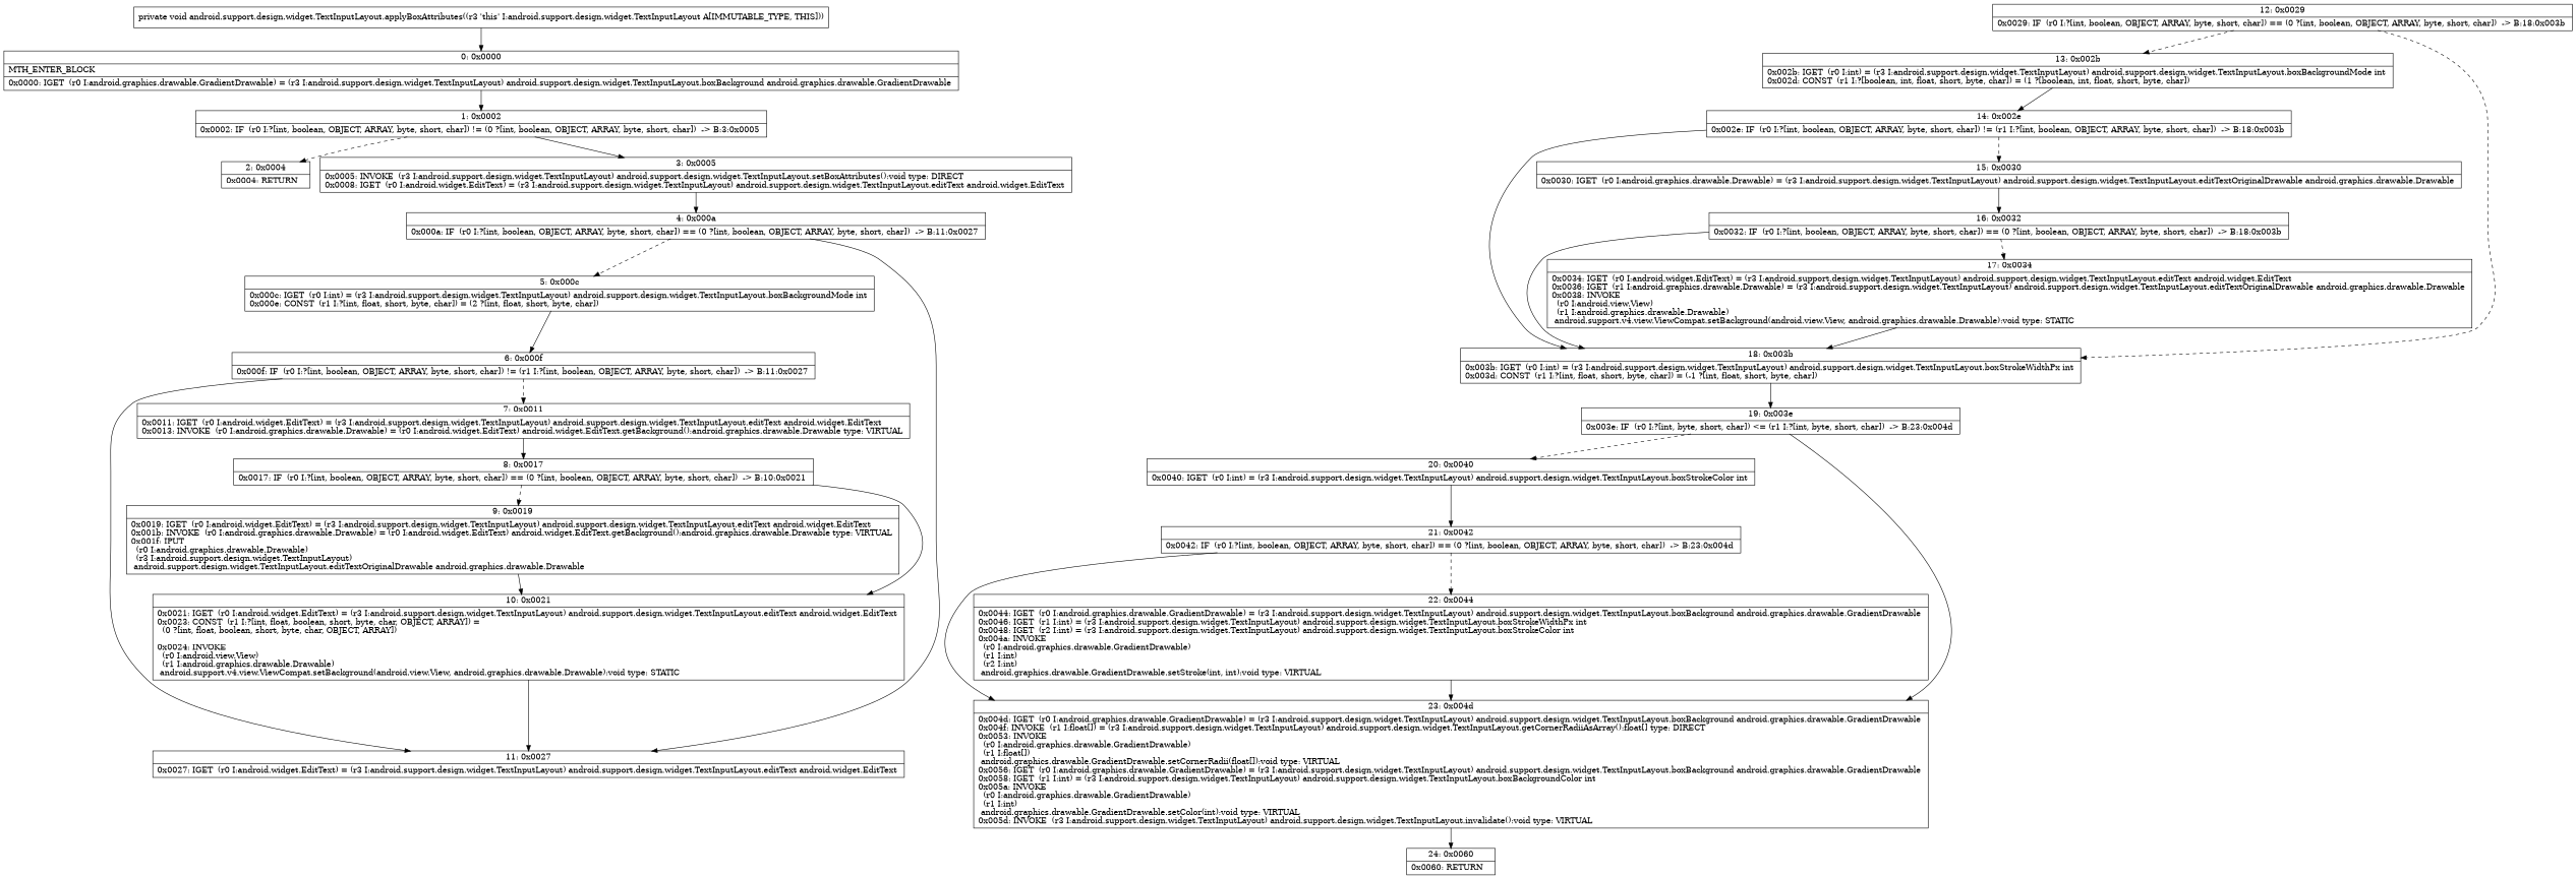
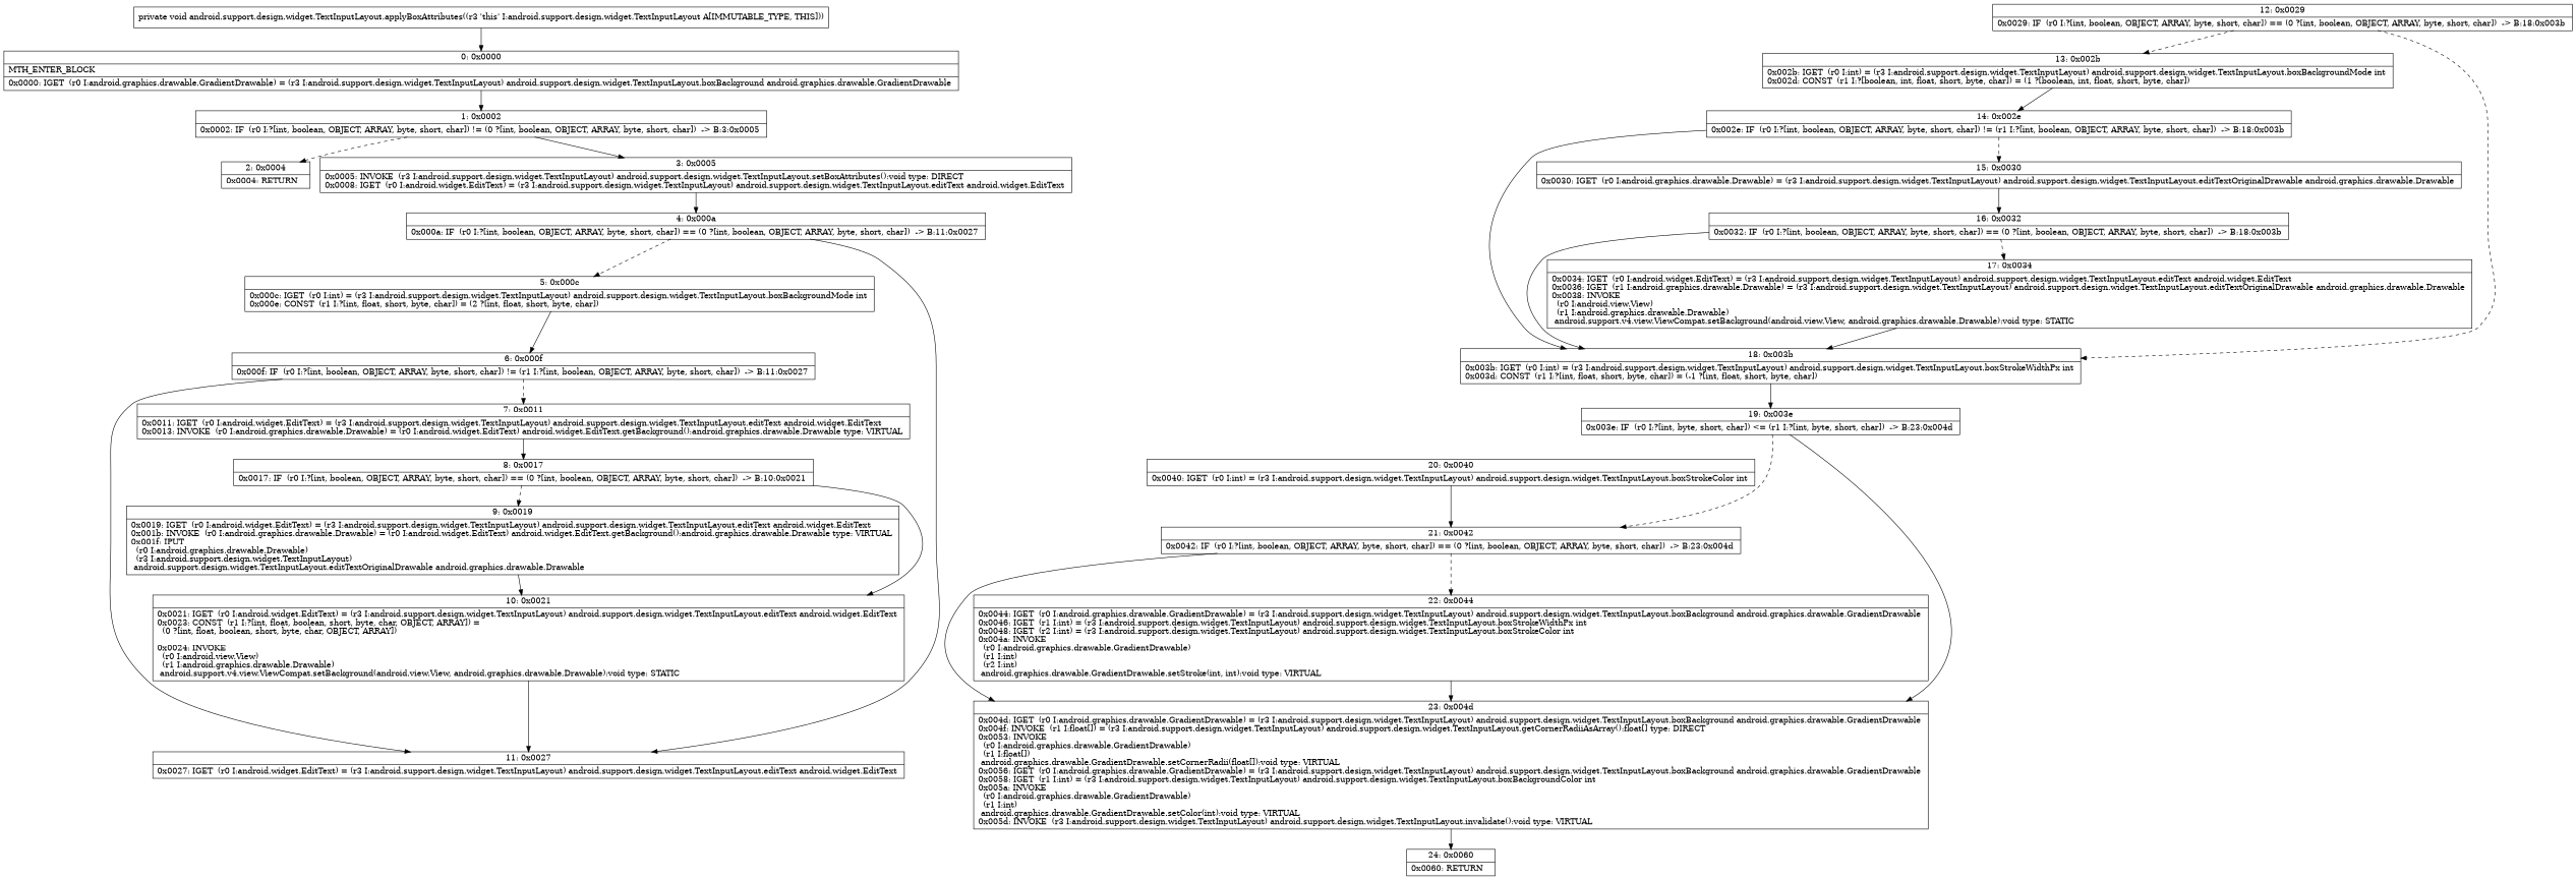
  digraph {
    node [shape=record]
    n1 [label="{0\:\ 0x0000|MTH_ENTER_BLOCK\l|0x0000: IGET  (r0 I:android.graphics.drawable.GradientDrawable) = (r3 I:android.support.design.widget.TextInputLayout) android.support.design.widget.TextInputLayout.boxBackground android.graphics.drawable.GradientDrawable \l}"]
    n2 [label="{1\:\ 0x0002|0x0002: IF  (r0 I:?[int, boolean, OBJECT, ARRAY, byte, short, char]) != (0 ?[int, boolean, OBJECT, ARRAY, byte, short, char])  \-\> B:3:0x0005 \l}"]
    n3 [label="{2\:\ 0x0004|0x0004: RETURN   \l}"]
    n4 [label="{3\:\ 0x0005|0x0005: INVOKE  (r3 I:android.support.design.widget.TextInputLayout) android.support.design.widget.TextInputLayout.setBoxAttributes():void type: DIRECT \l0x0008: IGET  (r0 I:android.widget.EditText) = (r3 I:android.support.design.widget.TextInputLayout) android.support.design.widget.TextInputLayout.editText android.widget.EditText \l}"]
    n5 [label="{4\:\ 0x000a|0x000a: IF  (r0 I:?[int, boolean, OBJECT, ARRAY, byte, short, char]) == (0 ?[int, boolean, OBJECT, ARRAY, byte, short, char])  \-\> B:11:0x0027 \l}"]
    n6 [label="{5\:\ 0x000c|0x000c: IGET  (r0 I:int) = (r3 I:android.support.design.widget.TextInputLayout) android.support.design.widget.TextInputLayout.boxBackgroundMode int \l0x000e: CONST  (r1 I:?[int, float, short, byte, char]) = (2 ?[int, float, short, byte, char]) \l}"]
    n7 [label="{11\:\ 0x0027|0x0027: IGET  (r0 I:android.widget.EditText) = (r3 I:android.support.design.widget.TextInputLayout) android.support.design.widget.TextInputLayout.editText android.widget.EditText \l}"]
    n8 [label="{6\:\ 0x000f|0x000f: IF  (r0 I:?[int, boolean, OBJECT, ARRAY, byte, short, char]) != (r1 I:?[int, boolean, OBJECT, ARRAY, byte, short, char])  \-\> B:11:0x0027 \l}"]
    n9 [label="{7\:\ 0x0011|0x0011: IGET  (r0 I:android.widget.EditText) = (r3 I:android.support.design.widget.TextInputLayout) android.support.design.widget.TextInputLayout.editText android.widget.EditText \l0x0013: INVOKE  (r0 I:android.graphics.drawable.Drawable) = (r0 I:android.widget.EditText) android.widget.EditText.getBackground():android.graphics.drawable.Drawable type: VIRTUAL \l}"]
    n10 [label="{8\:\ 0x0017|0x0017: IF  (r0 I:?[int, boolean, OBJECT, ARRAY, byte, short, char]) == (0 ?[int, boolean, OBJECT, ARRAY, byte, short, char])  \-\> B:10:0x0021 \l}"]
    n11 [label="{9\:\ 0x0019|0x0019: IGET  (r0 I:android.widget.EditText) = (r3 I:android.support.design.widget.TextInputLayout) android.support.design.widget.TextInputLayout.editText android.widget.EditText \l0x001b: INVOKE  (r0 I:android.graphics.drawable.Drawable) = (r0 I:android.widget.EditText) android.widget.EditText.getBackground():android.graphics.drawable.Drawable type: VIRTUAL \l0x001f: IPUT  \l  (r0 I:android.graphics.drawable.Drawable)\l  (r3 I:android.support.design.widget.TextInputLayout)\l android.support.design.widget.TextInputLayout.editTextOriginalDrawable android.graphics.drawable.Drawable \l}"]
    n12 [label="{10\:\ 0x0021|0x0021: IGET  (r0 I:android.widget.EditText) = (r3 I:android.support.design.widget.TextInputLayout) android.support.design.widget.TextInputLayout.editText android.widget.EditText \l0x0023: CONST  (r1 I:?[int, float, boolean, short, byte, char, OBJECT, ARRAY]) = \l  (0 ?[int, float, boolean, short, byte, char, OBJECT, ARRAY])\l \l0x0024: INVOKE  \l  (r0 I:android.view.View)\l  (r1 I:android.graphics.drawable.Drawable)\l android.support.v4.view.ViewCompat.setBackground(android.view.View, android.graphics.drawable.Drawable):void type: STATIC \l}"]
    n13 [label="{12\:\ 0x0029|0x0029: IF  (r0 I:?[int, boolean, OBJECT, ARRAY, byte, short, char]) == (0 ?[int, boolean, OBJECT, ARRAY, byte, short, char])  \-\> B:18:0x003b \l}"]
    n14 [label="{13\:\ 0x002b|0x002b: IGET  (r0 I:int) = (r3 I:android.support.design.widget.TextInputLayout) android.support.design.widget.TextInputLayout.boxBackgroundMode int \l0x002d: CONST  (r1 I:?[boolean, int, float, short, byte, char]) = (1 ?[boolean, int, float, short, byte, char]) \l}"]
    n15 [label="{18\:\ 0x003b|0x003b: IGET  (r0 I:int) = (r3 I:android.support.design.widget.TextInputLayout) android.support.design.widget.TextInputLayout.boxStrokeWidthPx int \l0x003d: CONST  (r1 I:?[int, float, short, byte, char]) = (\-1 ?[int, float, short, byte, char]) \l}"]
    n16 [label="{14\:\ 0x002e|0x002e: IF  (r0 I:?[int, boolean, OBJECT, ARRAY, byte, short, char]) != (r1 I:?[int, boolean, OBJECT, ARRAY, byte, short, char])  \-\> B:18:0x003b \l}"]
    n17 [label="{19\:\ 0x003e|0x003e: IF  (r0 I:?[int, byte, short, char]) \<= (r1 I:?[int, byte, short, char])  \-\> B:23:0x004d \l}"]
    n18 [label="{15\:\ 0x0030|0x0030: IGET  (r0 I:android.graphics.drawable.Drawable) = (r3 I:android.support.design.widget.TextInputLayout) android.support.design.widget.TextInputLayout.editTextOriginalDrawable android.graphics.drawable.Drawable \l}"]
    n19 [label="{16\:\ 0x0032|0x0032: IF  (r0 I:?[int, boolean, OBJECT, ARRAY, byte, short, char]) == (0 ?[int, boolean, OBJECT, ARRAY, byte, short, char])  \-\> B:18:0x003b \l}"]
    n20 [label="{17\:\ 0x0034|0x0034: IGET  (r0 I:android.widget.EditText) = (r3 I:android.support.design.widget.TextInputLayout) android.support.design.widget.TextInputLayout.editText android.widget.EditText \l0x0036: IGET  (r1 I:android.graphics.drawable.Drawable) = (r3 I:android.support.design.widget.TextInputLayout) android.support.design.widget.TextInputLayout.editTextOriginalDrawable android.graphics.drawable.Drawable \l0x0038: INVOKE  \l  (r0 I:android.view.View)\l  (r1 I:android.graphics.drawable.Drawable)\l android.support.v4.view.ViewCompat.setBackground(android.view.View, android.graphics.drawable.Drawable):void type: STATIC \l}"]
    n21 [label="{20\:\ 0x0040|0x0040: IGET  (r0 I:int) = (r3 I:android.support.design.widget.TextInputLayout) android.support.design.widget.TextInputLayout.boxStrokeColor int \l}"]
    n22 [label="{23\:\ 0x004d|0x004d: IGET  (r0 I:android.graphics.drawable.GradientDrawable) = (r3 I:android.support.design.widget.TextInputLayout) android.support.design.widget.TextInputLayout.boxBackground android.graphics.drawable.GradientDrawable \l0x004f: INVOKE  (r1 I:float[]) = (r3 I:android.support.design.widget.TextInputLayout) android.support.design.widget.TextInputLayout.getCornerRadiiAsArray():float[] type: DIRECT \l0x0053: INVOKE  \l  (r0 I:android.graphics.drawable.GradientDrawable)\l  (r1 I:float[])\l android.graphics.drawable.GradientDrawable.setCornerRadii(float[]):void type: VIRTUAL \l0x0056: IGET  (r0 I:android.graphics.drawable.GradientDrawable) = (r3 I:android.support.design.widget.TextInputLayout) android.support.design.widget.TextInputLayout.boxBackground android.graphics.drawable.GradientDrawable \l0x0058: IGET  (r1 I:int) = (r3 I:android.support.design.widget.TextInputLayout) android.support.design.widget.TextInputLayout.boxBackgroundColor int \l0x005a: INVOKE  \l  (r0 I:android.graphics.drawable.GradientDrawable)\l  (r1 I:int)\l android.graphics.drawable.GradientDrawable.setColor(int):void type: VIRTUAL \l0x005d: INVOKE  (r3 I:android.support.design.widget.TextInputLayout) android.support.design.widget.TextInputLayout.invalidate():void type: VIRTUAL \l}"]
    n23 [label="{21\:\ 0x0042|0x0042: IF  (r0 I:?[int, boolean, OBJECT, ARRAY, byte, short, char]) == (0 ?[int, boolean, OBJECT, ARRAY, byte, short, char])  \-\> B:23:0x004d \l}"]
    n24 [label="{24\:\ 0x0060|0x0060: RETURN   \l}"]
    n25 [label="{22\:\ 0x0044|0x0044: IGET  (r0 I:android.graphics.drawable.GradientDrawable) = (r3 I:android.support.design.widget.TextInputLayout) android.support.design.widget.TextInputLayout.boxBackground android.graphics.drawable.GradientDrawable \l0x0046: IGET  (r1 I:int) = (r3 I:android.support.design.widget.TextInputLayout) android.support.design.widget.TextInputLayout.boxStrokeWidthPx int \l0x0048: IGET  (r2 I:int) = (r3 I:android.support.design.widget.TextInputLayout) android.support.design.widget.TextInputLayout.boxStrokeColor int \l0x004a: INVOKE  \l  (r0 I:android.graphics.drawable.GradientDrawable)\l  (r1 I:int)\l  (r2 I:int)\l android.graphics.drawable.GradientDrawable.setStroke(int, int):void type: VIRTUAL \l}"]
    n26 [label="{private void android.support.design.widget.TextInputLayout.applyBoxAttributes((r3 'this' I:android.support.design.widget.TextInputLayout A[IMMUTABLE_TYPE, THIS])) }"]
    n1 -> n2
    n2 -> n3 [style=dashed]
    n2 -> n4
    n4 -> n5
    n5 -> n6 [style=dashed]
    n5 -> n7
    n6 -> n8
    n8 -> n7
    n8 -> n9 [style=dashed]
    n9 -> n10
    n10 -> n11 [style=dashed]
    n10 -> n12
    n11 -> n12
    n12 -> n7
    n13 -> n14 [style=dashed]
    n13 -> n15 [style=dashed]
    n14 -> n16
    n15 -> n17
    n16 -> n15
    n16 -> n18 [style=dashed]
-   n17 -> n21 [style=dashed]
+   n17 -> n23 [style=dashed]
    n17 -> n22
    n18 -> n19
    n19 -> n15
    n19 -> n20 [style=dashed]
    n20 -> n15
    n21 -> n23
    n22 -> n24
    n23 -> n22
    n23 -> n25 [style=dashed]
    n25 -> n22
    n26 -> n1
  }
